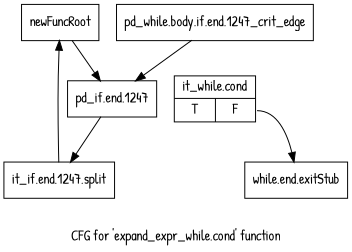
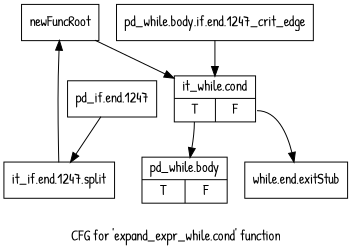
  digraph {
    fontname="Patrick Hand"
    label="CFG for 'expand_expr_while.cond' function"
    node [fontname="Patrick Hand" shape=record]
    edge [fontname="Patrick Hand"]
    n1 [label="{newFuncRoot}"]
    n2 [label="{it_while.cond|{<s0>T|<s1>F}}"]
    n3 [label="{while.end.exitStub}"]
+   n4 [label="{pd_while.body|{<s0>T|<s1>F}}"]
    n5 [label="{pd_while.body.if.end.1247_crit_edge}"]
    n6 [label="{pd_if.end.1247}"]
    n7 [label="{it_if.end.1247.split}"]
-   n1 -> n6
+   n1 -> n2
    n2 -> n3 [tailport=s1]
-   n5 -> n6
+   n2 -> n4 [tailport=s0]
+   n5 -> n2
    n6 -> n7
    n7 -> n1
  }
